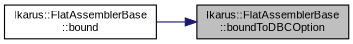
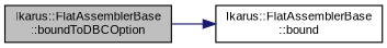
  digraph {
    rankdir=RL
    fontname="Liberation Sans"
    node [color=black fontname="Liberation Sans" fontsize=10 shape=record style=filled]
    n1 [fillcolor=grey75 fontcolor=black height=0.2 label="Ikarus::FlatAssemblerBase\l::boundToDBCOption" width=0.4]
    n2 [fillcolor=white height=0.2 label="Ikarus::FlatAssemblerBase\l::bound" width=0.4]
-   n1 -> n2 [color=midnightblue dir=back fontname="Liberation Sans" fontsize=10 labelfontname=Helvetica labelfontsize=10 style=solid]
+   n2 -> n1 [color=midnightblue dir=back fontname="Liberation Sans" fontsize=10 labelfontname=Helvetica labelfontsize=10 style=solid]
  }
